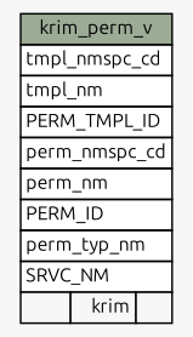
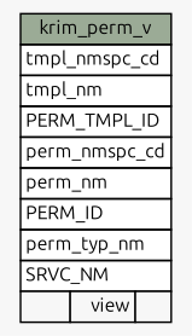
  digraph {
    bgcolor="#f7f7f7"
    fontname=Ubuntu
    fontsize=11
    nodesep=0.18
    rankdir=TB
    ranksep=0.46
-   n1 [fontname=Ubuntu fontsize=11 label=<     <TABLE BORDER="0" CELLBORDER="1" CELLSPACING="0" BGCOLOR="#ffffff">       <TR><TD COLSPAN="3" BGCOLOR="#9bab96" ALIGN="CENTER">krim_perm_v</TD></TR>       <TR><TD PORT="tmpl_nmspc_cd" COLSPAN="3" ALIGN="LEFT">tmpl_nmspc_cd</TD></TR>       <TR><TD PORT="tmpl_nm" COLSPAN="3" ALIGN="LEFT">tmpl_nm</TD></TR>       <TR><TD PORT="PERM_TMPL_ID" COLSPAN="3" ALIGN="LEFT">PERM_TMPL_ID</TD></TR>       <TR><TD PORT="perm_nmspc_cd" COLSPAN="3" ALIGN="LEFT">perm_nmspc_cd</TD></TR>       <TR><TD PORT="perm_nm" COLSPAN="3" ALIGN="LEFT">perm_nm</TD></TR>       <TR><TD PORT="PERM_ID" COLSPAN="3" ALIGN="LEFT">PERM_ID</TD></TR>       <TR><TD PORT="perm_typ_nm" COLSPAN="3" ALIGN="LEFT">perm_typ_nm</TD></TR>       <TR><TD PORT="SRVC_NM" COLSPAN="3" ALIGN="LEFT">SRVC_NM</TD></TR>       <TR><TD ALIGN="LEFT" BGCOLOR="#f7f7f7">  </TD><TD ALIGN="RIGHT" BGCOLOR="#f7f7f7">krim</TD><TD ALIGN="RIGHT" BGCOLOR="#f7f7f7">  </TD></TR>     </TABLE>> shape=plaintext]
+   n1 [fontname=Ubuntu fontsize=11 label=<     <TABLE BORDER="0" CELLBORDER="1" CELLSPACING="0" BGCOLOR="#ffffff">       <TR><TD COLSPAN="3" BGCOLOR="#9bab96" ALIGN="CENTER">krim_perm_v</TD></TR>       <TR><TD PORT="tmpl_nmspc_cd" COLSPAN="3" ALIGN="LEFT">tmpl_nmspc_cd</TD></TR>       <TR><TD PORT="tmpl_nm" COLSPAN="3" ALIGN="LEFT">tmpl_nm</TD></TR>       <TR><TD PORT="PERM_TMPL_ID" COLSPAN="3" ALIGN="LEFT">PERM_TMPL_ID</TD></TR>       <TR><TD PORT="perm_nmspc_cd" COLSPAN="3" ALIGN="LEFT">perm_nmspc_cd</TD></TR>       <TR><TD PORT="perm_nm" COLSPAN="3" ALIGN="LEFT">perm_nm</TD></TR>       <TR><TD PORT="PERM_ID" COLSPAN="3" ALIGN="LEFT">PERM_ID</TD></TR>       <TR><TD PORT="perm_typ_nm" COLSPAN="3" ALIGN="LEFT">perm_typ_nm</TD></TR>       <TR><TD PORT="SRVC_NM" COLSPAN="3" ALIGN="LEFT">SRVC_NM</TD></TR>       <TR><TD ALIGN="LEFT" BGCOLOR="#f7f7f7">  </TD><TD ALIGN="RIGHT" BGCOLOR="#f7f7f7">view</TD><TD ALIGN="RIGHT" BGCOLOR="#f7f7f7">  </TD></TR>     </TABLE>> shape=plaintext]
  }
